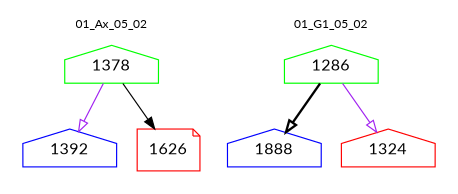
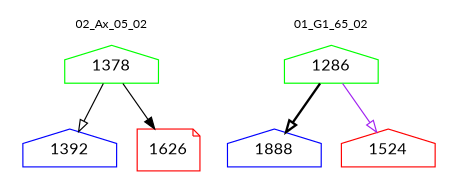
  digraph {
    fontname=Lato
    node [color=green fontname=Lato shape=house]
    edge [arrowhead=onormal color=purple fontname=Lato style=solid]
    n1 [label=1378]
    n2 [color=blue label=1392]
    n3 [color=red label=1626 shape=note]
    n4 [label=1286]
    n5 [color=blue label=1888]
-   n6 [color=red label=1324]
+   n6 [color=red label=1524]
    subgraph cluster_1 {
      color=white
      fontsize=10
-     label="01_Ax_05_02"
+     label="02_Ax_05_02"
      n1
      n2
      n3
    }
    subgraph cluster_2 {
      color=white
      fontsize=10
-     label="01_G1_05_02"
+     label="01_G1_65_02"
      n4
      n5
      n6
    }
-   n1 -> n2
+   n1 -> n2 [color=black]
    n1 -> n3 [arrowhead=normal color=black]
    n4 -> n5 [color=black style=bold]
    n4 -> n6
  }
